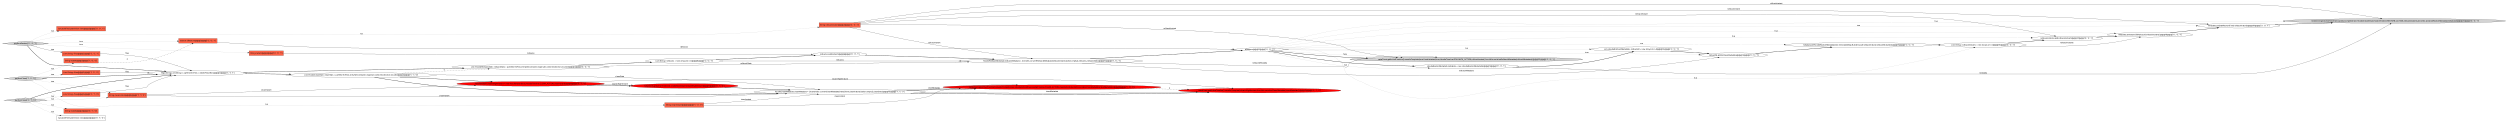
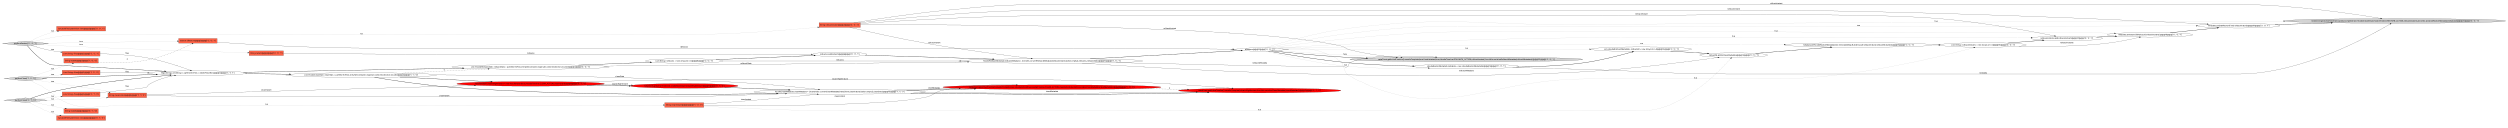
  digraph {
    fontname=Inter
    rankdir=LR
    node [fillcolor=white fontname=Inter shape=ellipse style=filled]
    edge [fontname=Inter style=solid]
    n1 [label="List<String> rollbacks = new ArrayList<>()@@@8@@@['0', '0', '1']"]
    n2 [label="rollbacks.add(instant)@@@9@@@['0', '0', '1']"]
    n3 [label="HoodieRollbackMetadata rollbackMetadata = AvroUtils.convertRollbackMetadata(rollbackInstant,Option.empty(),rollbacks,rollbackStats)@@@10@@@['0', '0', '1']"]
    n4 [label="isRestore@@@11@@@['0', '0', '1']" shape=diamond]
    n5 [label="rollbackM.add(rollbackMetadata)@@@14@@@['0', '0', '1']"]
    n6 [fillcolor=lightgray label="metaClient.getActiveTimeline().saveAsComplete(new HoodieInstant(true,HoodieTimeline.ROLLBACK_ACTION,rollbackInstant),AvroUtils.serializeRollbackMetadata(rollbackMetadata))@@@23@@@['0', '0', '1']"]
    n7 [fillcolor=red label="metaClient.getActiveTimeline().createNewInstant(cleanInflightInstant)@@@9@@@['0', '1', '0']"]
    n8 [label="HoodieCleanMetadata cleanMetadata = CleanerUtils.convertCleanMetadata(metaClient,cleanInstant,Option.empty(),cleanStats)@@@10@@@['1', '1', '0']"]
    n9 [fillcolor=red label="metaClient.getActiveTimeline().saveAsComplete(cleanInflightInstant,AvroUtils.serializeCleanMetadata(cleanMetadata))@@@11@@@['0', '1', '0']"]
    n10 [fillcolor=red label="metaClient.getActiveTimeline().saveAsComplete(new HoodieInstant(true,HoodieTimeline.CLEAN_ACTION,cleanInstant),AvroUtils.serializeCleanMetadata(cleanMetadata))@@@9@@@['1', '0', '0']"]
    n11 [label="metadata.setInstantsToRollback(rollbackInstants)@@@18@@@['0', '0', '1']"]
    n12 [label="metadata.setStartRestoreTime(rollbackInstant)@@@19@@@['0', '0', '1']"]
    n13 [fillcolor=lightgray label="metaClient.getActiveTimeline().saveAsComplete(new HoodieInstant(true,HoodieTimeline.RESTORE_ACTION,rollbackInstant),AvroUtils.serializeRestoreMetadata(metadata))@@@20@@@['0', '0', '1']"]
    n14 [fillcolor=red label="HoodieInstant cleanInflightInstant = new HoodieInstant(true,HoodieTimeline.CLEAN_ACTION,cleanInstant)@@@8@@@['0', '1', '0']"]
    n15 [fillcolor=tomato label="boolean isRestore@@@2@@@['0', '0', '1']" shape=box]
    n16 [label="HoodieRestoreMetadata metadata = new HoodieRestoreMetadata()@@@12@@@['0', '0', '1']"]
    n17 [label="List<HoodieRollbackMetadata> rollbackM = new ArrayList<>()@@@13@@@['0', '0', '1']"]
    n18 [label="rollbackInstants.add(rollbackInstant)@@@17@@@['0', '0', '1']"]
    n19 [label="metadata.setHoodieRestoreMetadata(new ImmutableMap.Builder().put(rollbackInstant,rollbackM).build())@@@15@@@['0', '0', '1']"]
    n20 [label="List<String> rollbackInstants = new ArrayList<>()@@@16@@@['0', '0', '1']"]
    n21 [label="List<HoodieCleanStat> cleanStats = partititonToFiles.entrySet().stream().map(null).collect(Collectors.toList())@@@4@@@['1', '1', '0']"]
    n22 [label="List<HoodieRollbackStat> rollbackStats = partititonToFiles.entrySet().stream().map(null).collect(Collectors.toList())@@@4@@@['0', '0', '1']"]
    n23 [fillcolor=lightgray label="performRestore['0', '0', '1']" shape=diamond]
    n24 [fillcolor=tomato label="String rollbackInstant@@@2@@@['0', '0', '1']" shape=box]
    n25 [fillcolor=tomato label="List<String> files@@@2@@@['0', '0', '1']" shape=box]
    n26 [label="Map<String,List<String>> partititonToFiles = deleteFiles(files)@@@3@@@['1', '1', '1']"]
    n27 [fillcolor=tomato label="String instant@@@2@@@['0', '0', '1']" shape=box]
    n28 [fillcolor=tomato label="SyncableFileSystemView view@@@2@@@['0', '0', '1']" shape=box]
    n29 [fillcolor=tomato label="String cleanInstant@@@2@@@['1', '1', '0']" shape=box]
-   n30 [label="SyncableFileSystemView view@@@2@@@['0', '1', '0']" shape=box]
+   n30 [fillcolor=tomato label="SyncableFileSystemView view@@@2@@@['0', '1', '0']" shape=box]
    n31 [fillcolor=tomato label="String instant@@@2@@@['1', '0', '0']" shape=box]
    n32 [fillcolor=tomato label="List<String> files@@@2@@@['0', '1', '0']" shape=box]
    n33 [fillcolor=tomato label="String cleanInstant@@@2@@@['1', '0', '0']" shape=box]
    n34 [fillcolor=lightgray label="performClean['1', '0', '0']" shape=diamond]
    n35 [fillcolor=tomato label="List<String> files@@@2@@@['1', '0', '0']" shape=box]
    n36 [fillcolor=lightgray label="performClean['0', '1', '0']" shape=diamond]
    n37 [fillcolor=tomato label="String instant@@@2@@@['0', '1', '0']" shape=box]
    n1 -> n2 [style=bold]
    n1 -> n3 [label=rollbacks]
    n2 -> n3 [style=bold]
    n3 -> n4 [style=bold]
    n3 -> n5 [label=rollbackMetadata]
    n3 -> n6 [label=rollbackMetadata]
-   n4 -> n5 [label=true style=dotted]
+   n33 -> n5 [label=true style=dotted]
    n4 -> n6 [style=bold]
    n4 -> n6 [label=false style=dotted]
    n4 -> n11 [label=true style=dotted]
    n4 -> n12 [label=true style=dotted]
    n4 -> n13 [label=true style=dotted]
    n4 -> n16 [label=true style=dotted]
    n4 -> n16 [style=bold]
    n4 -> n17 [label=true style=dotted]
    n4 -> n18 [label=true style=dotted]
    n4 -> n19 [label=true style=dotted]
    n4 -> n20 [label=true style=dotted]
    n5 -> n19 [style=bold]
    n7 -> n8 [style=bold]
    n8 -> n9 [label=cleanMetadata]
    n8 -> n9 [style=bold]
    n8 -> n10 [style=bold]
    n8 -> n10 [label=cleanMetadata]
    n10 -> n9 [label=0 style=dashed]
    n11 -> n12 [style=bold]
    n12 -> n13 [style=bold]
    n14 -> n7 [label=cleanInflightInstant]
    n14 -> n7 [style=bold]
    n14 -> n9 [label=cleanInflightInstant]
    n15 -> n4 [label=isRestore]
    n16 -> n13 [label=metadata]
    n16 -> n17 [style=bold]
    n17 -> n5 [style=bold]
    n18 -> n11 [style=bold]
    n19 -> n20 [style=bold]
    n20 -> n11 [label=rollbackInstants]
    n20 -> n18 [style=bold]
    n21 -> n8 [label=cleanStats]
    n21 -> n8 [style=bold]
    n21 -> n14 [style=bold]
    n21 -> n22 [label=0 style=dashed]
    n22 -> n1 [style=bold]
    n22 -> n3 [label=rollbackStats]
    n23 -> n15 [label=true style=dotted]
    n23 -> n24 [label=true style=dotted]
    n23 -> n25 [label=true]
    n23 -> n26 [style=bold]
    n23 -> n27 [label=true style=dotted]
    n23 -> n28 [label=true style=dotted]
    n24 -> n3 [label=rollbackInstant]
    n24 -> n6 [label=rollbackInstant]
    n24 -> n12 [label=rollbackInstant]
    n24 -> n13 [label=rollbackInstant]
    n24 -> n18 [label=rollbackInstant]
    n25 -> n26 [label=files]
    n26 -> n21 [style=bold]
    n26 -> n22 [style=bold]
    n27 -> n2 [label=rollbacks]
    n29 -> n8 [label=cleanInstant]
    n29 -> n14 [label=cleanInstant]
    n31 -> n15 [label=0 style=dashed]
    n32 -> n26 [label=files]
    n33 -> n8 [label=cleanInstant]
    n33 -> n10 [label=cleanInstant]
    n34 -> n26 [style=bold]
    n34 -> n29 [label=true style=dotted]
    n34 -> n31 [label=true style=dotted]
    n34 -> n33 [label=true style=dotted]
    n34 -> n35 [label=true style=dotted]
    n35 -> n26 [label=files]
    n36 -> n26 [style=bold]
    n36 -> n29 [label=true style=dotted]
    n36 -> n30 [label=true style=dotted]
    n36 -> n32 [label=true style=dotted]
    n36 -> n37 [label=true style=dotted]
  }
